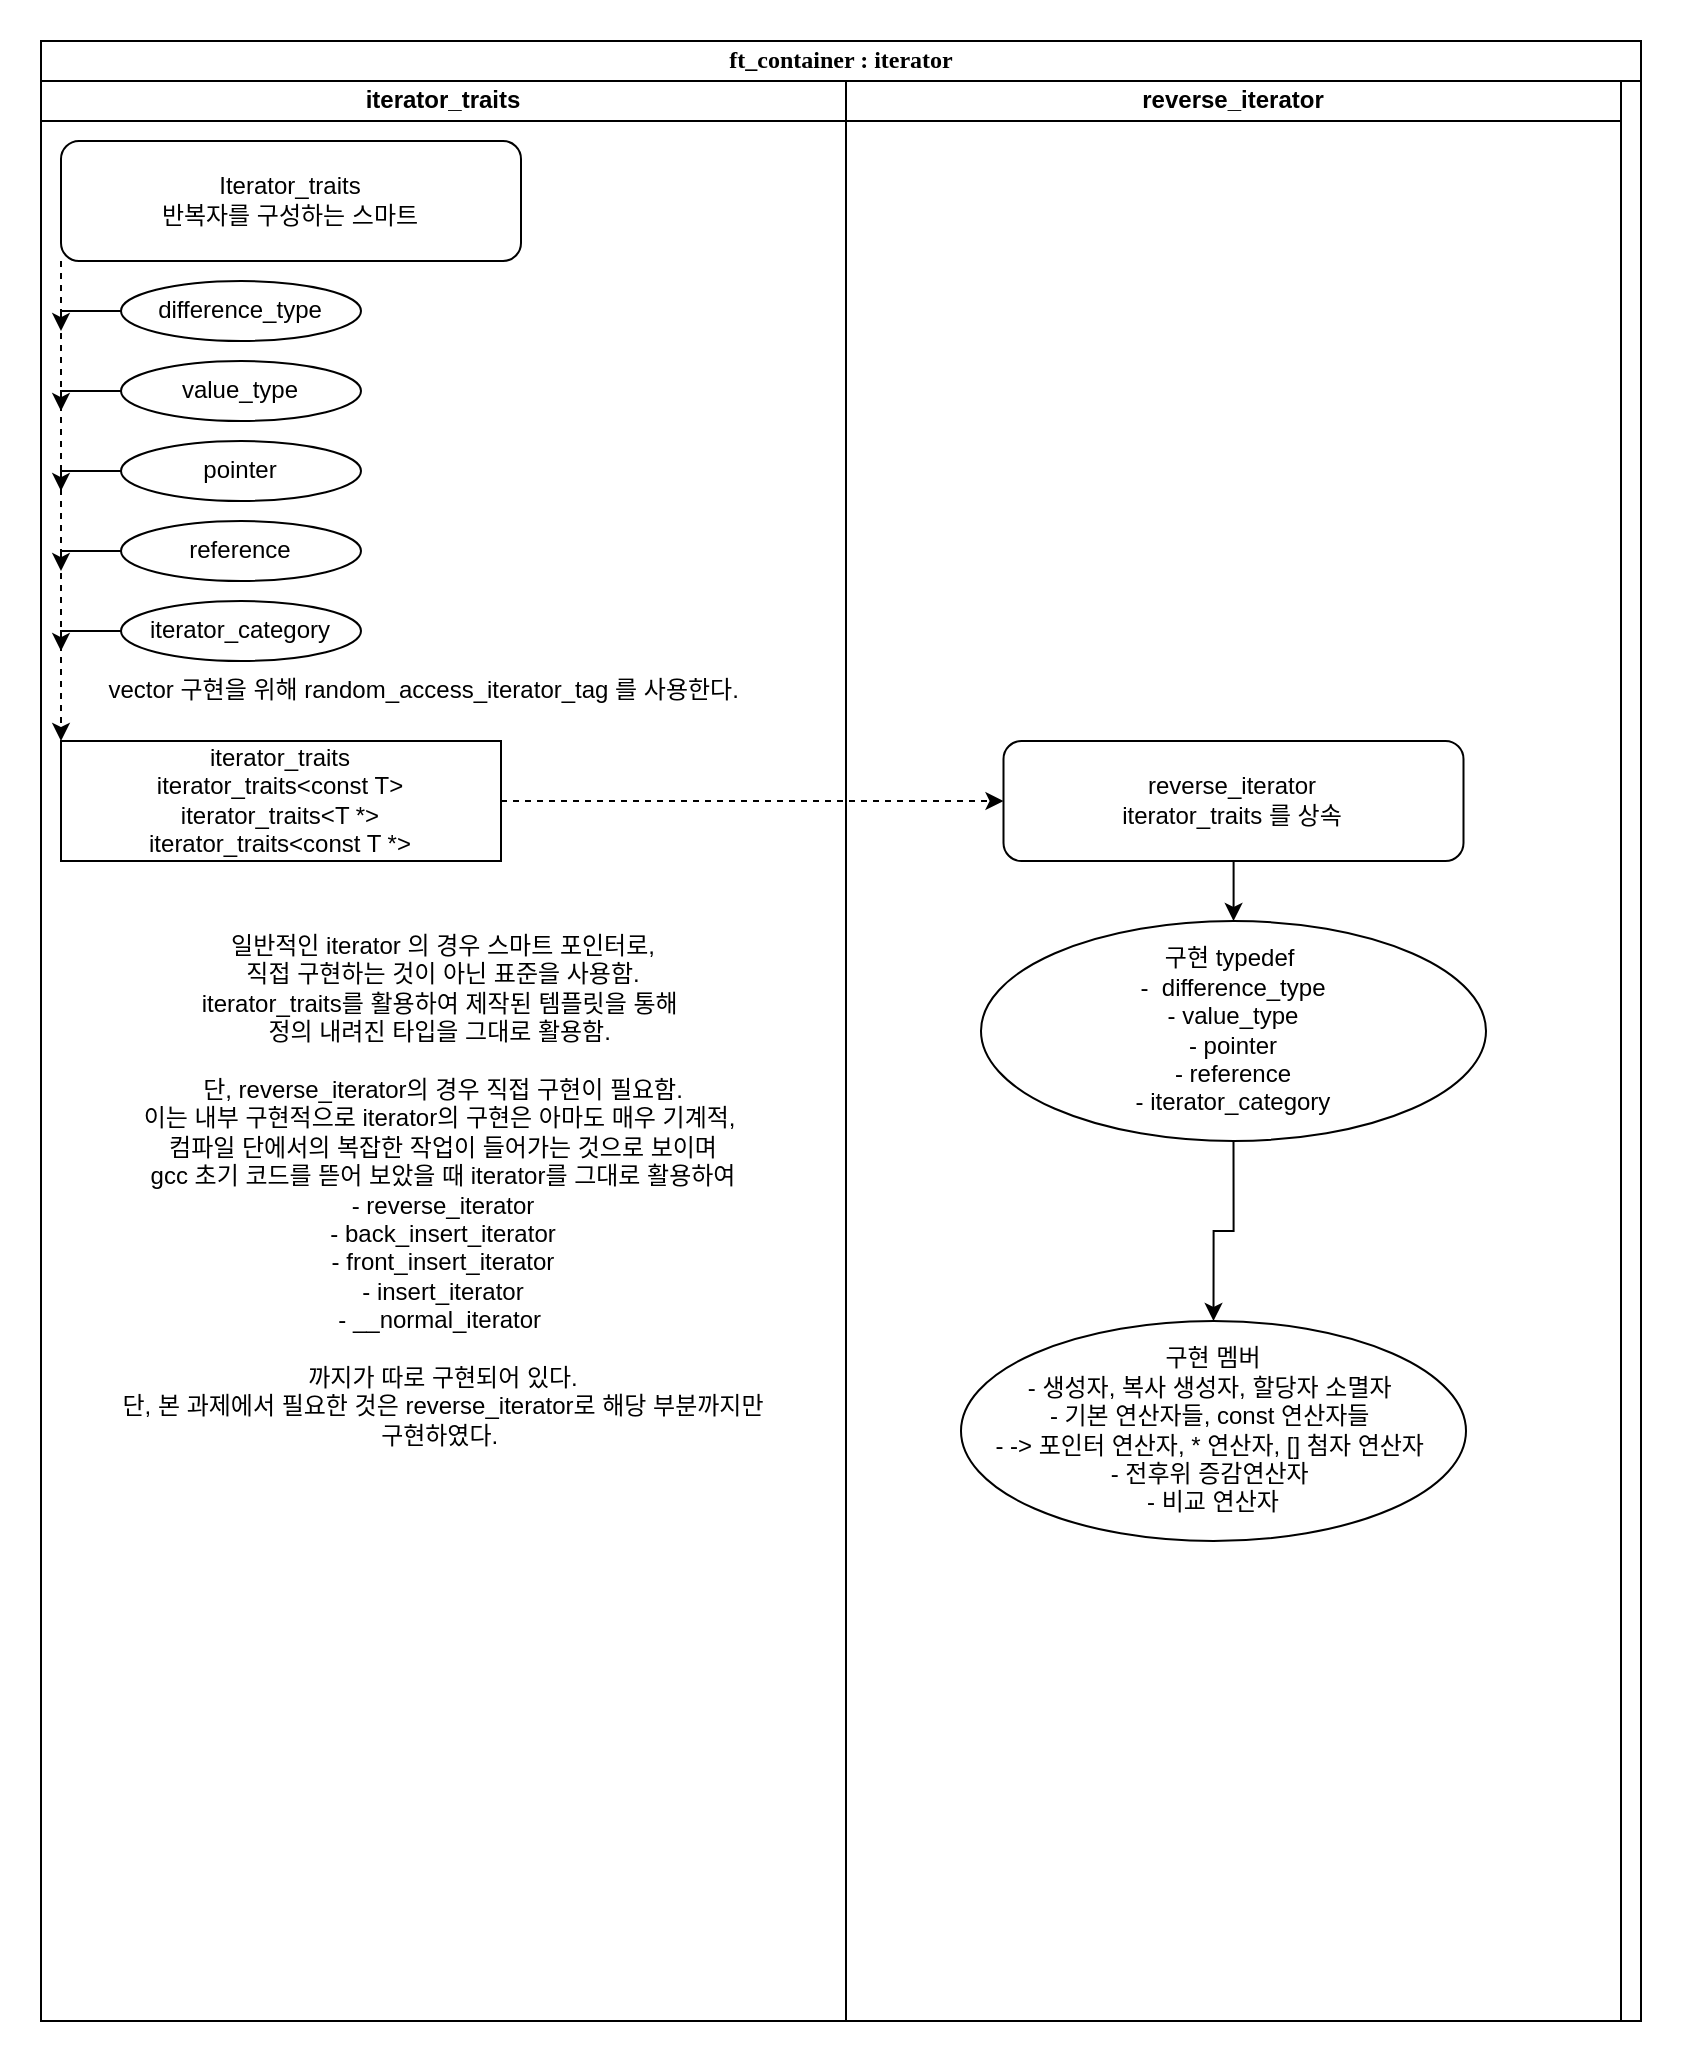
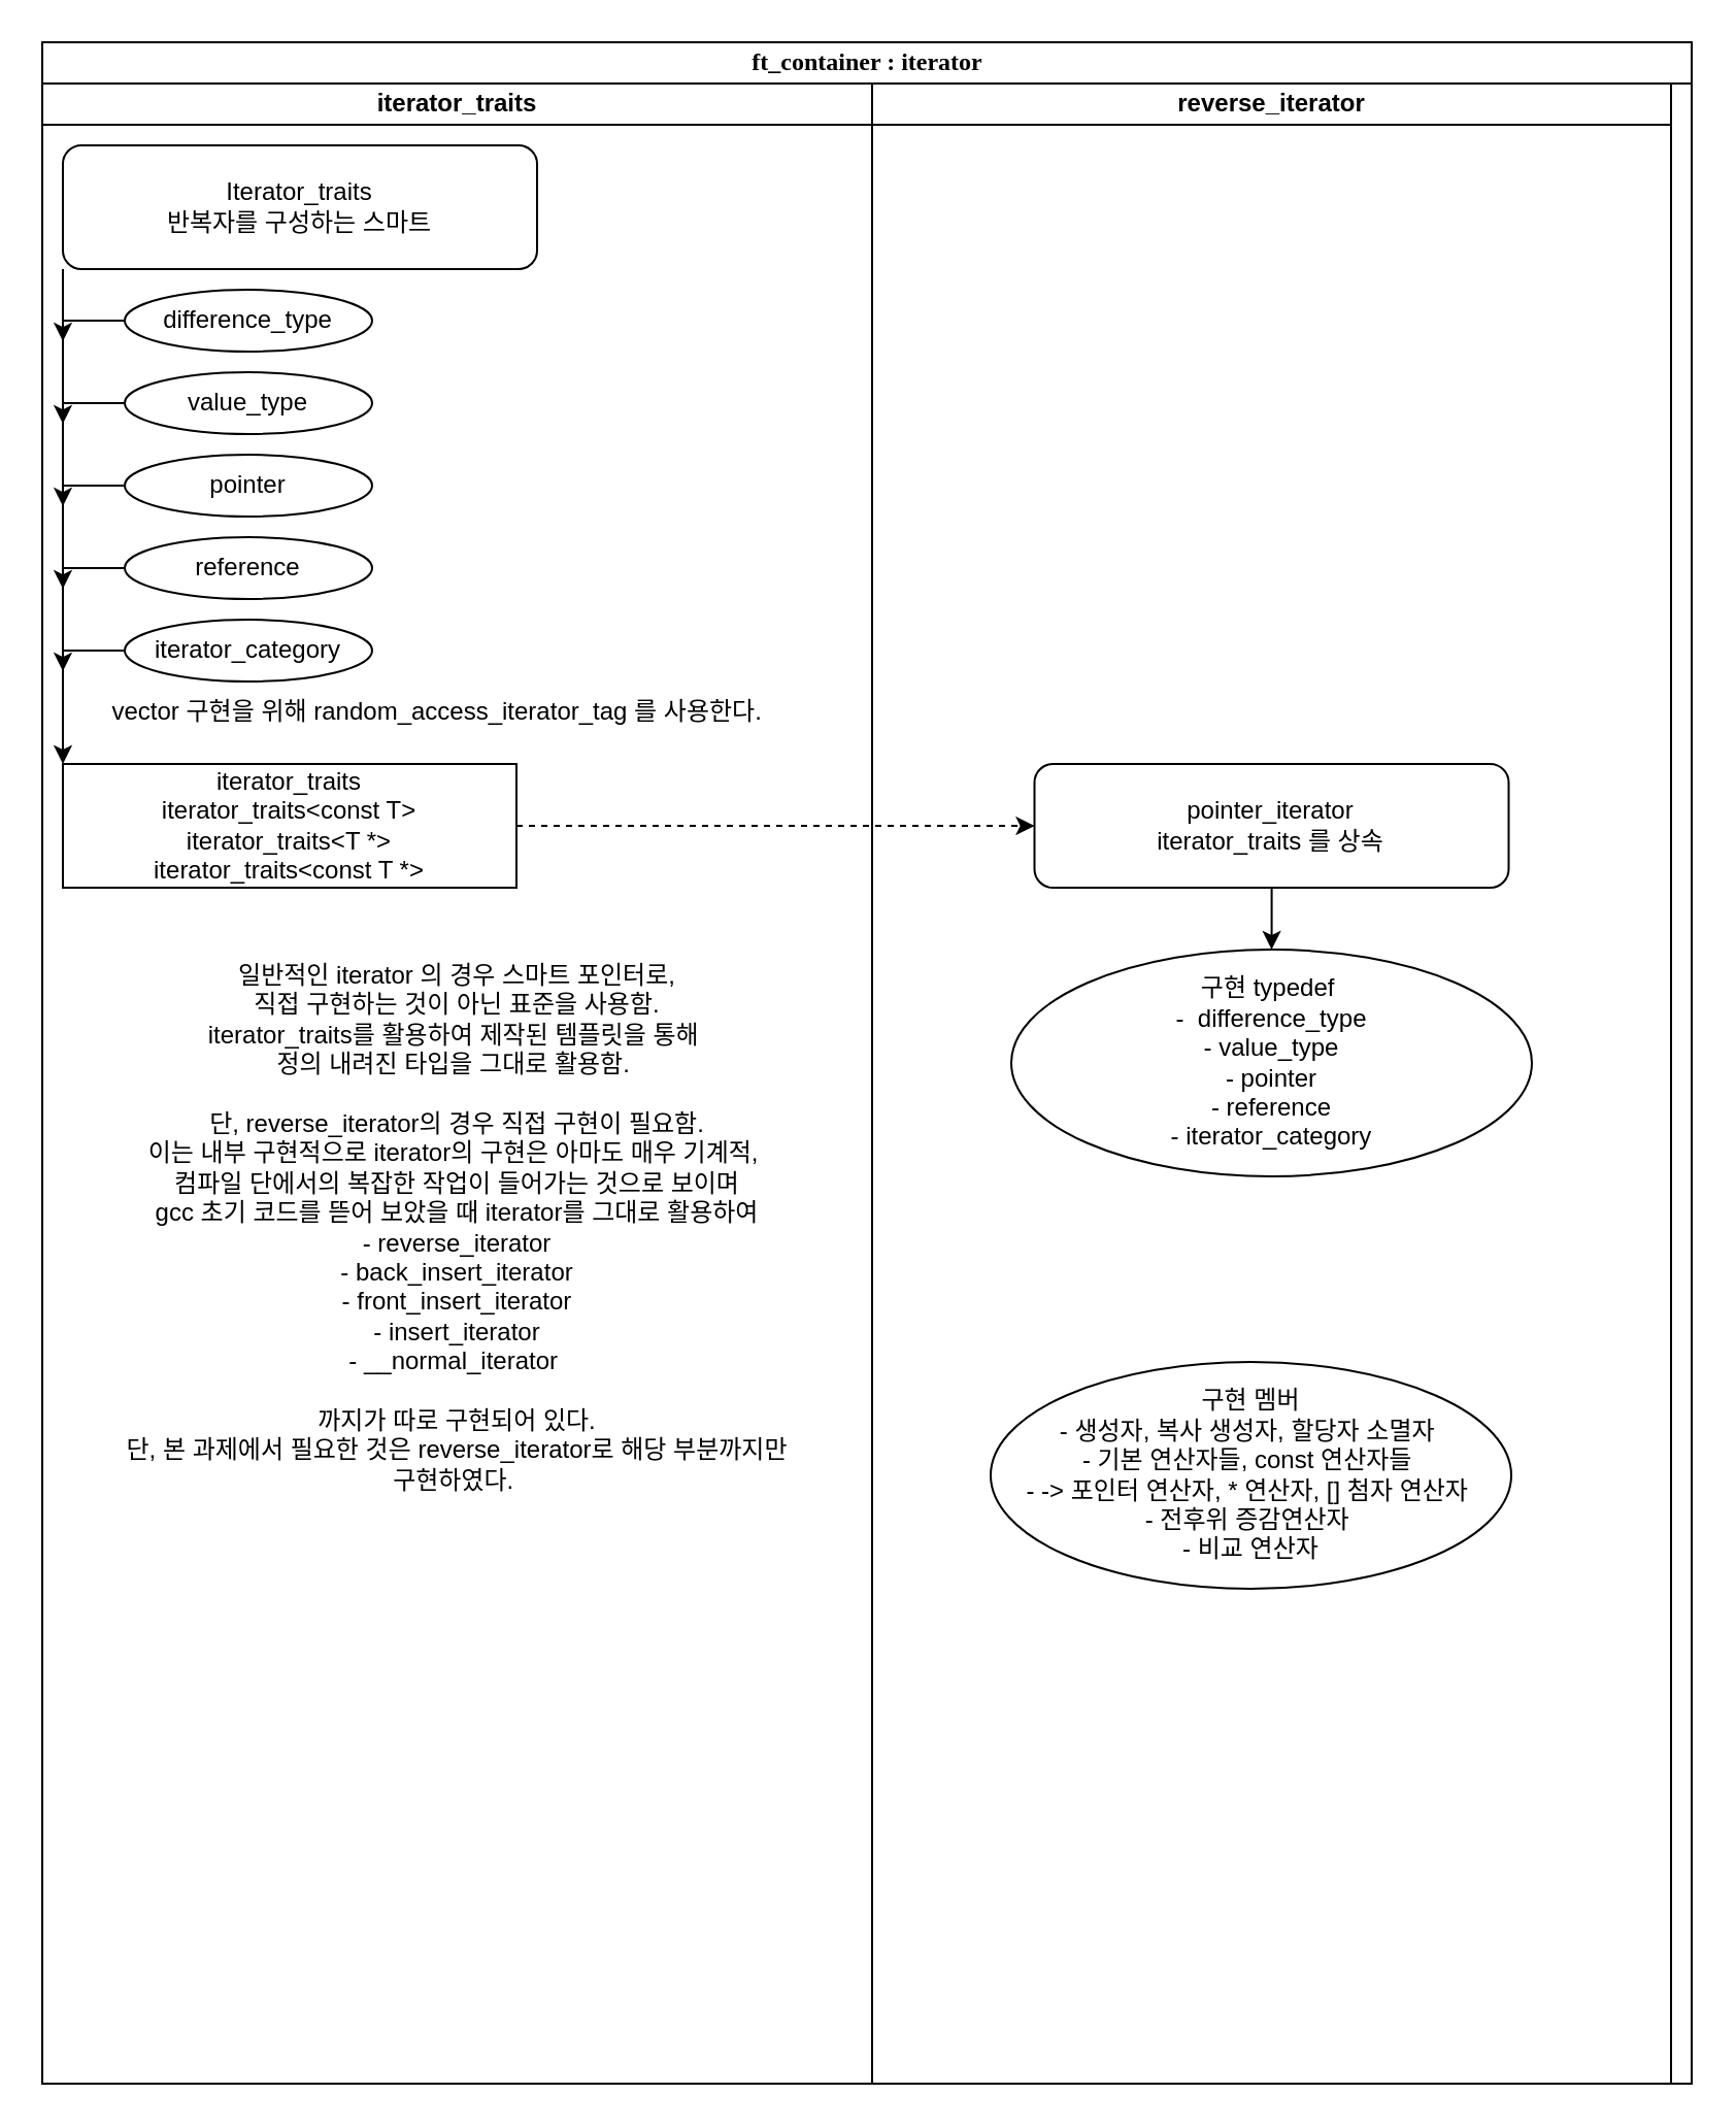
  <mxCell id="0" />
  <mxCell id="1" parent="0" />
  <mxCell id="2" value="ft_container : iterator" style="swimlane;html=1;childLayout=stackLayout;startSize=20;rounded=0;shadow=0;comic=0;labelBackgroundColor=none;strokeWidth=1;fontFamily=Verdana;fontSize=12;align=center;" parent="1" vertex="1"><mxGeometry x="20" y="20" width="800" height="990" as="geometry" /></mxCell>
  <mxCell id="3" value="iterator_traits" style="swimlane;html=1;startSize=20;" parent="2" vertex="1"><mxGeometry y="20" width="402.5" height="970" as="geometry" /></mxCell>
- <mxCell id="4" style="edgeStyle=orthogonalEdgeStyle;rounded=0;orthogonalLoop=1;jettySize=auto;html=1;entryX=0;entryY=0;entryDx=0;entryDy=0;dashed=1;" edge="1" parent="3" source="5" target="11"><mxGeometry relative="1" as="geometry"><Array as="points"><mxPoint x="10" y="140" /><mxPoint x="10" y="140" /></Array></mxGeometry></mxCell>
+ <mxCell id="4" style="edgeStyle=orthogonalEdgeStyle;rounded=0;orthogonalLoop=1;jettySize=auto;html=1;entryX=0;entryY=0;entryDx=0;entryDy=0;" edge="1" parent="3" source="5" target="11"><mxGeometry relative="1" as="geometry"><Array as="points"><mxPoint x="10" y="140" /><mxPoint x="10" y="140" /></Array></mxGeometry></mxCell>
  <mxCell id="5" value="Iterator_traits&lt;br&gt;반복자를 구성하는 스마트" style="rounded=1;whiteSpace=wrap;html=1;" vertex="1" parent="3"><mxGeometry x="10" y="30" width="230" height="60" as="geometry" /></mxCell>
  <mxCell id="6" value="difference_type" style="ellipse;whiteSpace=wrap;html=1;" vertex="1" parent="3"><mxGeometry x="40" y="100" width="120" height="30" as="geometry" /></mxCell>
  <mxCell id="7" value="value_type" style="ellipse;whiteSpace=wrap;html=1;" vertex="1" parent="3"><mxGeometry x="40" y="140" width="120" height="30" as="geometry" /></mxCell>
  <mxCell id="8" value="pointer" style="ellipse;whiteSpace=wrap;html=1;" vertex="1" parent="3"><mxGeometry x="40" y="180" width="120" height="30" as="geometry" /></mxCell>
  <mxCell id="9" value="reference" style="ellipse;whiteSpace=wrap;html=1;" vertex="1" parent="3"><mxGeometry x="40" y="220" width="120" height="30" as="geometry" /></mxCell>
  <mxCell id="10" value="iterator_category" style="ellipse;whiteSpace=wrap;html=1;" vertex="1" parent="3"><mxGeometry x="40" y="260" width="120" height="30" as="geometry" /></mxCell>
  <mxCell id="11" value="iterator_traits&lt;br&gt;iterator_traits&amp;lt;const T&amp;gt;&lt;br&gt;iterator_traits&amp;lt;T *&amp;gt;&lt;br&gt;iterator_traits&amp;lt;const T *&amp;gt;" style="rounded=0;whiteSpace=wrap;html=1;" vertex="1" parent="3"><mxGeometry x="10" y="330" width="220" height="60" as="geometry" /></mxCell>
  <mxCell id="12" value="vector 구현을 위해 random_access_iterator_tag 를 사용한다.&amp;nbsp;" style="text;html=1;align=center;verticalAlign=middle;resizable=0;points=[];autosize=1;strokeColor=none;fillColor=none;" vertex="1" parent="3"><mxGeometry x="22.5" y="290" width="340" height="30" as="geometry" /></mxCell>
  <mxCell id="13" value="일반적인 iterator 의 경우 스마트 포인터로, &lt;br&gt;직접 구현하는 것이 아닌 표준을 사용함.&lt;br&gt;iterator_traits를 활용하여 제작된 템플릿을 통해&amp;nbsp;&lt;br&gt;정의 내려진 타입을 그대로 활용함.&amp;nbsp;&lt;br&gt;&lt;br&gt;단, reverse_iterator의 경우 직접 구현이 필요함.&lt;br&gt;이는 내부 구현적으로 iterator의 구현은 아마도 매우 기계적,&amp;nbsp;&lt;br&gt;컴파일 단에서의 복잡한 작업이 들어가는 것으로 보이며&lt;br&gt;gcc 초기 코드를 뜯어 보았을 때 iterator를 그대로 활용하여&lt;br&gt;- reverse_iterator&lt;br&gt;- back_insert_iterator&lt;br&gt;- front_insert_iterator&lt;br&gt;- insert_iterator&lt;br&gt;- __normal_iterator&amp;nbsp;&lt;br&gt;&lt;br&gt;까지가 따로 구현되어 있다.&lt;br&gt;단, 본 과제에서 필요한 것은 reverse_iterator로 해당 부분까지만&lt;br&gt;구현하였다.&amp;nbsp;" style="text;html=1;align=center;verticalAlign=middle;resizable=0;points=[];autosize=1;strokeColor=none;fillColor=none;" vertex="1" parent="3"><mxGeometry x="36.25" y="420" width="330" height="270" as="geometry" /></mxCell>
  <mxCell id="14" value="reverse_iterator" style="swimlane;html=1;startSize=20;" parent="2" vertex="1"><mxGeometry x="402.5" y="20" width="387.5" height="970" as="geometry" /></mxCell>
  <mxCell id="15" value="" style="edgeStyle=orthogonalEdgeStyle;rounded=0;orthogonalLoop=1;jettySize=auto;html=1;" edge="1" parent="14" source="16" target="18"><mxGeometry relative="1" as="geometry" /></mxCell>
- <mxCell id="16" value="reverse_iterator&lt;br&gt;iterator_traits 를 상속" style="rounded=1;whiteSpace=wrap;html=1;" vertex="1" parent="14"><mxGeometry x="78.75" y="330" width="230" height="60" as="geometry" /></mxCell>
- <mxCell id="17" value="" style="edgeStyle=orthogonalEdgeStyle;rounded=0;orthogonalLoop=1;jettySize=auto;html=1;" edge="1" parent="14" source="18" target="19"><mxGeometry relative="1" as="geometry" /></mxCell>
+ <mxCell id="16" value="pointer_iterator&lt;br&gt;iterator_traits 를 상속" style="rounded=1;whiteSpace=wrap;html=1;" vertex="1" parent="14"><mxGeometry x="78.75" y="330" width="230" height="60" as="geometry" /></mxCell>
  <mxCell id="18" value="구현 typedef&amp;nbsp;&lt;br&gt;-&amp;nbsp; difference_type&lt;br&gt;- value_type&lt;br&gt;- pointer&lt;br&gt;- reference&lt;br&gt;- iterator_category" style="ellipse;whiteSpace=wrap;html=1;" vertex="1" parent="14"><mxGeometry x="67.5" y="420" width="252.5" height="110" as="geometry" /></mxCell>
  <mxCell id="19" value="구현 멤버&lt;br&gt;- 생성자, 복사 생성자, 할당자 소멸자&amp;nbsp;&lt;br&gt;- 기본 연산자들, const 연산자들&amp;nbsp;&lt;br&gt;- -&amp;gt; 포인터 연산자, * 연산자, [] 첨자 연산자&amp;nbsp;&lt;br&gt;- 전후위 증감연산자&amp;nbsp;&lt;br&gt;- 비교 연산자" style="ellipse;whiteSpace=wrap;html=1;" vertex="1" parent="14"><mxGeometry x="57.5" y="620" width="252.5" height="110" as="geometry" /></mxCell>
  <mxCell id="20" style="edgeStyle=orthogonalEdgeStyle;rounded=0;orthogonalLoop=1;jettySize=auto;html=1;entryX=0;entryY=0.5;entryDx=0;entryDy=0;dashed=1;" edge="1" parent="2" source="11" target="16"><mxGeometry relative="1" as="geometry" /></mxCell>
  <mxCell id="21" style="edgeStyle=orthogonalEdgeStyle;rounded=0;orthogonalLoop=1;jettySize=auto;html=1;exitX=0;exitY=0.5;exitDx=0;exitDy=0;" edge="1" parent="1" source="6"><mxGeometry relative="1" as="geometry"><mxPoint x="30" y="165.03" as="targetPoint" /></mxGeometry></mxCell>
  <mxCell id="22" style="edgeStyle=orthogonalEdgeStyle;rounded=0;orthogonalLoop=1;jettySize=auto;html=1;exitX=0;exitY=0.5;exitDx=0;exitDy=0;" edge="1" parent="1" source="7"><mxGeometry relative="1" as="geometry"><mxPoint x="30" y="205.03" as="targetPoint" /></mxGeometry></mxCell>
  <mxCell id="23" style="edgeStyle=orthogonalEdgeStyle;rounded=0;orthogonalLoop=1;jettySize=auto;html=1;exitX=0;exitY=0.5;exitDx=0;exitDy=0;" edge="1" parent="1" source="8"><mxGeometry relative="1" as="geometry"><mxPoint x="30" y="245.03" as="targetPoint" /></mxGeometry></mxCell>
  <mxCell id="24" style="edgeStyle=orthogonalEdgeStyle;rounded=0;orthogonalLoop=1;jettySize=auto;html=1;exitX=0;exitY=0.5;exitDx=0;exitDy=0;" edge="1" parent="1" source="9"><mxGeometry relative="1" as="geometry"><mxPoint x="30" y="285.03" as="targetPoint" /></mxGeometry></mxCell>
  <mxCell id="25" style="edgeStyle=orthogonalEdgeStyle;rounded=0;orthogonalLoop=1;jettySize=auto;html=1;exitX=0;exitY=0.5;exitDx=0;exitDy=0;" edge="1" parent="1" source="10"><mxGeometry relative="1" as="geometry"><mxPoint x="30" y="325.03" as="targetPoint" /></mxGeometry></mxCell>
